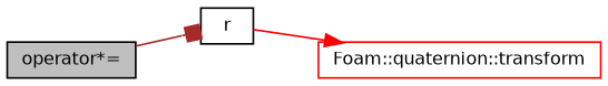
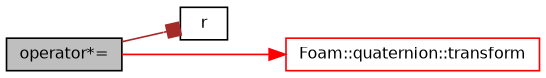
  digraph {
    rankdir=LR
    node [color=black fontname=Helvetica fontsize=10 shape=record]
    edge [fontname=Helvetica fontsize=10 labelfontname=Helvetica labelfontsize=10 style=solid]
    n1 [fillcolor=grey75 fontcolor=black height=0.2 label="operator*=" style=filled width=0.4]
    n2 [height=0.2 label=r width=0.4]
    n3 [color=red height=0.2 label="Foam::quaternion::transform" width=0.4]
    n1 -> n2 [arrowhead=box color=brown]
-   n2 -> n3 [arrowhead=normal color=red]
+   n1 -> n3 [arrowhead=normal color=red]
  }
